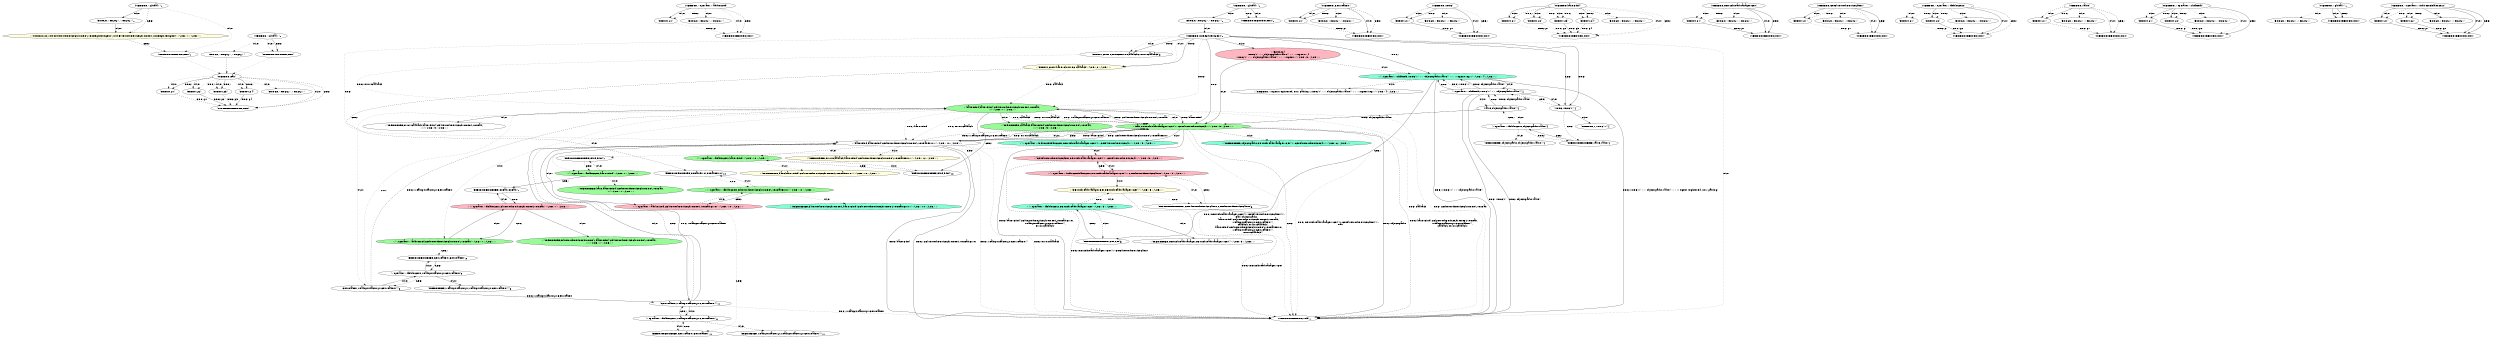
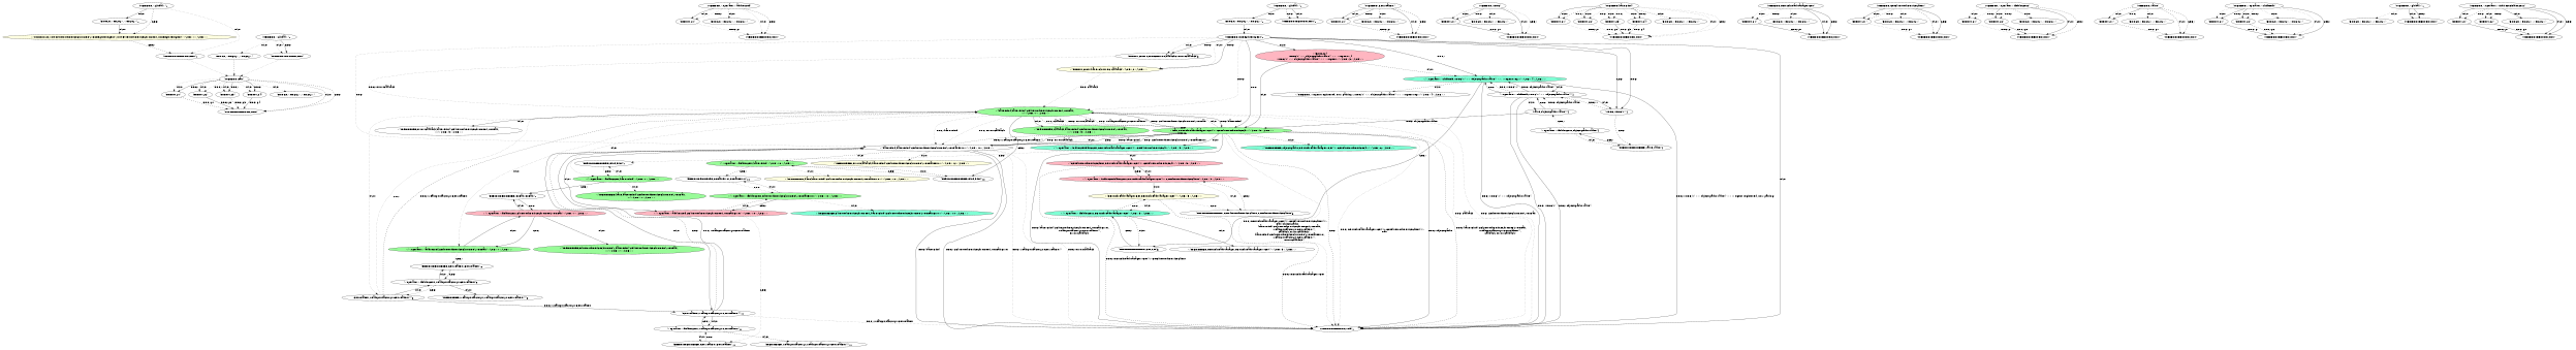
  digraph {
    edge [style=solid]
    n1 [label=<(METHOD,Pair)>]
    n2 [label=<(PARAM,p1)>]
    n3 [label=<(PARAM,p2)>]
    n4 [label=<(PARAM,p3)>]
    n5 [label=<(PARAM,p4)>]
    n6 [label=<(BLOCK,&lt;empty&gt;,&lt;empty&gt;)>]
    n7 [label=<(METHOD_RETURN,ANY)>]
    n8 [label=<(METHOD,&lt;operator&gt;.addressOf)>]
    n9 [label=<(PARAM,p1)>]
    n10 [label=<(BLOCK,&lt;empty&gt;,&lt;empty&gt;)>]
    n11 [label=<(METHOD_RETURN,ANY)>]
    n12 [label=<(METHOD,&lt;global&gt;)<SUB>1</SUB>>]
    n13 [label=<(BLOCK,&lt;empty&gt;,&lt;empty&gt;)<SUB>1</SUB>>]
    n14 [label=<(METHOD_RETURN,ANY)<SUB>1</SUB>>]
    n15 [label=<(METHOD,OnRegisterAgent)<SUB>1</SUB>>]
    n16 [fillcolor=lightyellow label="<(PARAM,const base::Closure&amp; callback)<SUB>2</SUB>>" style=filled]
    n17 [label=<(PARAM,const ConnectErrorCallback&amp; error_callback)<SUB>3</SUB>>]
    n18 [fillcolor=lightpink label="<(BLOCK,{\n  VLOG(1) &lt;&lt; object_path_.value() &lt;&lt; &quot;: Agent...,{\n  VLOG(1) &lt;&lt; object_path_.value() &lt;&lt; &quot;: Agent...)<SUB>3</SUB>>" style=filled]
    n19 [fillcolor=aquamarine label="<(&lt;operator&gt;.shiftLeft,VLOG(1) &lt;&lt; object_path_.value() &lt;&lt; &quot;: Agent reg...)<SUB>4</SUB>>" style=filled]
    n20 [label=<(VLOG,VLOG(1))<SUB>4</SUB>>]
    n21 [fillcolor=palegreen label="<(Pair,DBusThreadManager::Get()-&gt;GetBluetoothDeviceCli...)<SUB>5</SUB>>" style=filled]
    n22 [fillcolor=palegreen label="<(base.Bind,base::Bind(&amp;BluetoothDeviceChromeOS::OnPair,\n  ...)<SUB>7</SUB>>" style=filled]
    n23 [fillcolor=white label="<(base.Bind,base::Bind(&amp;BluetoothDeviceChromeOS::OnPairErro...)<SUB>10</SUB>>" style=filled]
    n24 [label=<(METHOD_RETURN,void)<SUB>1</SUB>>]
    n25 [label=<(&lt;operator&gt;.shiftLeft,VLOG(1) &lt;&lt; object_path_.value())<SUB>4</SUB>>]
    n26 [fillcolor=white label="<(LITERAL,&quot;: Agent registered, now pairing&quot;,VLOG(1) &lt;&lt; object_path_.value() &lt;&lt; &quot;: Agent reg...)<SUB>4</SUB>>" style=filled]
    n27 [label=<(FIELD_IDENTIFIER,Get,Get)<SUB>5</SUB>>]
-   n28 [label=<(LITERAL,1,VLOG(1))<SUB>4</SUB>>]
    n29 [label=<(FIELD_IDENTIFIER,value,value)<SUB>4</SUB>>]
    n30 [fillcolor=aquamarine label="<(&lt;operator&gt;.indirectFieldAccess,DBusThreadManager::Get()-&gt;GetBluetoothDeviceCli...)<SUB>5</SUB>>" style=filled]
    n31 [fillcolor=aquamarine label="<(IDENTIFIER,object_path_,DBusThreadManager::Get()-&gt;GetBluetoothDeviceCli...)<SUB>6</SUB>>" style=filled]
    n32 [fillcolor=palegreen label="<(&lt;operator&gt;.fieldAccess,base::Bind)<SUB>7</SUB>>" style=filled]
    n33 [fillcolor=palegreen label="<(&lt;operator&gt;.addressOf,&amp;BluetoothDeviceChromeOS::OnPair)<SUB>7</SUB>>" style=filled]
    n34 [label=<(GetWeakPtr,weak_ptr_factory_.GetWeakPtr())<SUB>8</SUB>>]
    n35 [fillcolor=palegreen label="<(IDENTIFIER,callback,base::Bind(&amp;BluetoothDeviceChromeOS::OnPair,\n  ...)<SUB>9</SUB>>" style=filled]
    n36 [fillcolor=white label="<(IDENTIFIER,error_callback,base::Bind(&amp;BluetoothDeviceChromeOS::OnPair,\n  ...)<SUB>9</SUB>>" style=filled]
    n37 [label=<(FIELD_IDENTIFIER,Bind,Bind)<SUB>10</SUB>>]
    n38 [label=<(GetWeakPtr,weak_ptr_factory_.GetWeakPtr())<SUB>11</SUB>>]
    n39 [fillcolor=palegreen label="<(&lt;operator&gt;.fieldAccess,base::Bind)<SUB>10</SUB>>" style=filled]
    n40 [fillcolor=lightpink label="<(&lt;operator&gt;.addressOf,&amp;BluetoothDeviceChromeOS::OnPairError)<SUB>10</SUB>>" style=filled]
    n41 [fillcolor=lightyellow label="<(IDENTIFIER,error_callback,base::Bind(&amp;BluetoothDeviceChromeOS::OnPairErro...)<SUB>12</SUB>>" style=filled]
    n42 [label=<(value,object_path_.value())<SUB>4</SUB>>]
    n43 [fillcolor=aquamarine label="<(&lt;operator&gt;.fieldAccess,DBusThreadManager::Get)<SUB>5</SUB>>" style=filled]
    n44 [label=<(&lt;operator&gt;.fieldAccess,object_path_.value)<SUB>4</SUB>>]
-   n45 [label=<(IDENTIFIER,object_path_,object_path_.value())<SUB>4</SUB>>]
    n46 [fillcolor=lightpink label="<(GetBluetoothDeviceClient,DBusThreadManager::Get()-&gt;GetBluetoothDeviceCli...)<SUB>5</SUB>>" style=filled]
    n47 [label=<(FIELD_IDENTIFIER,Bind,Bind)<SUB>7</SUB>>]
    n48 [fillcolor=lightpink label="<(&lt;operator&gt;.indirectFieldAccess,DBusThreadManager::Get()-&gt;GetBluetoothDeviceClient)<SUB>5</SUB>>" style=filled]
    n49 [fillcolor=lightyellow label="<(DBusThreadManager.Get,DBusThreadManager::Get())<SUB>5</SUB>>" style=filled]
    n50 [label=<(FIELD_IDENTIFIER,GetBluetoothDeviceClient,GetBluetoothDeviceClient)<SUB>5</SUB>>]
    n51 [fillcolor=white label="<(IDENTIFIER,DBusThreadManager,DBusThreadManager::Get())<SUB>5</SUB>>" style=filled]
    n52 [fillcolor=palegreen label="<(IDENTIFIER,base,base::Bind(&amp;BluetoothDeviceChromeOS::OnPair,\n  ...)<SUB>7</SUB>>" style=filled]
    n53 [label=<(FIELD_IDENTIFIER,OnPair,OnPair)<SUB>7</SUB>>]
    n54 [fillcolor=lightpink label="<(&lt;operator&gt;.fieldAccess,BluetoothDeviceChromeOS::OnPair)<SUB>7</SUB>>" style=filled]
    n55 [label=<(FIELD_IDENTIFIER,GetWeakPtr,GetWeakPtr)<SUB>8</SUB>>]
    n56 [label=<(&lt;operator&gt;.fieldAccess,weak_ptr_factory_.GetWeakPtr)<SUB>8</SUB>>]
    n57 [fillcolor=palegreen label="<(IDENTIFIER,BluetoothDeviceChromeOS,base::Bind(&amp;BluetoothDeviceChromeOS::OnPair,\n  ...)<SUB>7</SUB>>" style=filled]
    n58 [label=<(IDENTIFIER,weak_ptr_factory_,weak_ptr_factory_.GetWeakPtr())<SUB>8</SUB>>]
    n59 [label=<(&lt;operator&gt;.fieldAccess,weak_ptr_factory_.GetWeakPtr)<SUB>11</SUB>>]
    n60 [fillcolor=lightyellow label="<(IDENTIFIER,base,base::Bind(&amp;BluetoothDeviceChromeOS::OnPairErro...)<SUB>10</SUB>>" style=filled]
    n61 [label=<(FIELD_IDENTIFIER,OnPairError,OnPairError)<SUB>10</SUB>>]
    n62 [fillcolor=palegreen label="<(&lt;operator&gt;.fieldAccess,BluetoothDeviceChromeOS::OnPairError)<SUB>10</SUB>>" style=filled]
    n63 [label=<(FIELD_IDENTIFIER,GetWeakPtr,GetWeakPtr)<SUB>11</SUB>>]
    n64 [fillcolor=aquamarine label="<(IDENTIFIER,BluetoothDeviceChromeOS,base::Bind(&amp;BluetoothDeviceChromeOS::OnPairErro...)<SUB>10</SUB>>" style=filled]
    n65 [label=<(IDENTIFIER,weak_ptr_factory_,weak_ptr_factory_.GetWeakPtr())<SUB>11</SUB>>]
    n66 [label=<(METHOD,GetWeakPtr)>]
    n67 [label=<(PARAM,p1)>]
    n68 [label=<(BLOCK,&lt;empty&gt;,&lt;empty&gt;)>]
    n69 [label=<(METHOD_RETURN,ANY)>]
    n70 [label=<(METHOD,VLOG)>]
    n71 [label=<(PARAM,p1)>]
    n72 [label=<(BLOCK,&lt;empty&gt;,&lt;empty&gt;)>]
    n73 [label=<(METHOD_RETURN,ANY)>]
    n74 [label=<(METHOD,base.Bind)>]
    n75 [label=<(PARAM,p1)>]
    n76 [label=<(PARAM,p2)>]
    n77 [label=<(PARAM,p3)>]
    n78 [label=<(PARAM,p4)>]
    n79 [label=<(BLOCK,&lt;empty&gt;,&lt;empty&gt;)>]
    n80 [label=<(METHOD_RETURN,ANY)>]
    n81 [label=<(METHOD,DBusThreadManager.Get)>]
    n82 [label=<(PARAM,p1)>]
    n83 [label=<(BLOCK,&lt;empty&gt;,&lt;empty&gt;)>]
    n84 [label=<(METHOD_RETURN,ANY)>]
    n85 [label=<(METHOD,GetBluetoothDeviceClient)>]
    n86 [label=<(PARAM,p1)>]
    n87 [label=<(BLOCK,&lt;empty&gt;,&lt;empty&gt;)>]
    n88 [label=<(METHOD_RETURN,ANY)>]
    n89 [label=<(METHOD,&lt;operator&gt;.fieldAccess)>]
    n90 [label=<(PARAM,p1)>]
    n91 [label=<(PARAM,p2)>]
    n92 [label=<(BLOCK,&lt;empty&gt;,&lt;empty&gt;)>]
    n93 [label=<(METHOD_RETURN,ANY)>]
    n94 [label=<(METHOD,value)>]
    n95 [label=<(PARAM,p1)>]
    n96 [label=<(BLOCK,&lt;empty&gt;,&lt;empty&gt;)>]
    n97 [label=<(METHOD_RETURN,ANY)>]
    n98 [label=<(METHOD,&lt;operator&gt;.shiftLeft)>]
    n99 [label=<(PARAM,p1)>]
    n100 [label=<(PARAM,p2)>]
    n101 [label=<(BLOCK,&lt;empty&gt;,&lt;empty&gt;)>]
    n102 [label=<(METHOD_RETURN,ANY)>]
    n103 [label=<(METHOD,&lt;global&gt;)<SUB>1</SUB>>]
    n104 [label=<(BLOCK,&lt;empty&gt;,&lt;empty&gt;)>]
    n105 [label=<(METHOD_RETURN,ANY)>]
    n106 [label=<(METHOD,&lt;operator&gt;.indirectFieldAccess)>]
    n107 [label=<(PARAM,p1)>]
    n108 [label=<(PARAM,p2)>]
    n109 [label=<(BLOCK,&lt;empty&gt;,&lt;empty&gt;)>]
    n110 [label=<(METHOD_RETURN,ANY)>]
    n111 [label=<(METHOD,&lt;global&gt;)<SUB>1</SUB>>]
    n112 [label=<(BLOCK,&lt;empty&gt;,&lt;empty&gt;)<SUB>1</SUB>>]
    n113 [fillcolor=lightyellow label="<(UNKNOWN,void BluetoothDeviceChromeOS::OnRegisterAgent(,void BluetoothDeviceChromeOS::OnRegisterAgent()<SUB>1</SUB>>" style=filled]
    n114 [label=<(METHOD_RETURN,ANY)<SUB>1</SUB>>]
    n115 [label=<(METHOD,&lt;global&gt;)<SUB>1</SUB>>]
    n116 [label=<(BLOCK,&lt;empty&gt;,&lt;empty&gt;)>]
    n117 [label=<(METHOD_RETURN,ANY)>]
    n1 -> n2 [label="AST: " style=dotted]
    n1 -> n2 [label="DDG: "]
    n1 -> n3 [label="AST: " style=dashed]
    n1 -> n3 [label="DDG: " style=dotted]
    n1 -> n4 [label="AST: " style=dashed]
    n1 -> n4 [label="DDG: "]
    n1 -> n5 [label="AST: " style=dotted]
    n1 -> n5 [label="DDG: "]
    n1 -> n6 [label="AST: " style=dotted]
    n1 -> n7 [label="AST: " style=dashed]
    n1 -> n7 [label="CFG: " style=dashed]
    n2 -> n7 [label="DDG: p1" style=dashed]
    n3 -> n7 [label="DDG: p2"]
    n4 -> n7 [label="DDG: p3" style=dashed]
    n5 -> n7 [label="DDG: p4"]
    n8 -> n9 [label="AST: "]
    n8 -> n9 [label="DDG: " style=dotted]
    n8 -> n10 [label="AST: " style=dashed]
    n8 -> n11 [label="AST: " style=dotted]
    n8 -> n11 [label="CFG: " style=dashed]
    n9 -> n11 [label="DDG: p1" style=dotted]
    n12 -> n13 [label="AST: "]
    n12 -> n14 [label="AST: "]
    n12 -> n14 [label="CFG: " style=dashed]
    n13 -> n15 [label="AST: "]
    n15 -> n16 [label="AST: " style=dotted]
    n15 -> n16 [label="DDG: "]
    n15 -> n17 [label="AST: " style=dotted]
    n15 -> n17 [label="DDG: "]
    n15 -> n18 [label="AST: "]
    n15 -> n19 [label="DDG: "]
    n15 -> n20 [label="CFG: "]
    n15 -> n20 [label="DDG: "]
    n15 -> n21 [label="DDG: "]
    n15 -> n22 [label="DDG: " style=dotted]
    n15 -> n23 [label="DDG: " style=dotted]
-   n15 -> n24 [label="AST: " style=dotted]
+   n15 -> n24 [label="AST: "]
    n16 -> n22 [label="DDG: callback" style=dotted]
    n17 -> n22 [label="DDG: error_callback" style=dotted]
    n18 -> n19 [label="AST: " style=dashed]
    n18 -> n21 [label="AST: "]
    n19 -> n24 [label="DDG: VLOG(1) &lt;&lt; object_path_.value()"]
    n19 -> n24 [label="DDG: VLOG(1) &lt;&lt; object_path_.value() &lt;&lt; &quot;: Agent registered, now pairing&quot;"]
    n19 -> n25 [label="AST: "]
    n19 -> n26 [label="AST: " style=dashed]
    n19 -> n27 [label="CFG: "]
-   n20 -> n25 [label="CFG: " style=dashed]
-   n20 -> n28 [label="AST: "]
+   n20 -> n25 [label="DDG: 1" style=dashed]
    n20 -> n29 [label="CFG: " style=dashed]
    n21 -> n22 [label="AST: " style=dashed]
    n21 -> n23 [label="AST: " style=dotted]
    n21 -> n24 [label="CFG: " style=dashed]
    n21 -> n24 [label="DDG: DBusThreadManager::Get()-&gt;GetBluetoothDeviceClient()-&gt;\n      Pair" style=dotted]
    n21 -> n24 [label="DDG: object_path_"]
    n21 -> n24 [label="DDG: base::Bind(&amp;BluetoothDeviceChromeOS::OnPair,\n                      weak_ptr_factory_.GetWeakPtr(),\n                      callback, error_callback)" style=dashed]
    n21 -> n24 [label="DDG: base::Bind(&amp;BluetoothDeviceChromeOS::OnPairError,\n                      weak_ptr_factory_.GetWeakPtr(),\n                      error_callback)"]
    n21 -> n24 [label="DDG: DBusThreadManager::Get()-&gt;GetBluetoothDeviceClient()-&gt;\n      Pair(object_path_,\n           base::Bind(&amp;BluetoothDeviceChromeOS::OnPair,\n                      weak_ptr_factory_.GetWeakPtr(),\n                      callback, error_callback),\n           base::Bind(&amp;BluetoothDeviceChromeOS::OnPairError,\n                      weak_ptr_factory_.GetWeakPtr(),\n                      error_callback))" style=dotted]
    n21 -> n30 [label="AST: "]
    n21 -> n31 [label="AST: " style=dashed]
    n22 -> n21 [label="DDG: base::Bind"]
    n22 -> n21 [label="DDG: callback" style=dashed]
    n22 -> n21 [label="DDG: error_callback" style=dotted]
    n22 -> n21 [label="DDG: weak_ptr_factory_.GetWeakPtr()" style=dashed]
    n22 -> n21 [label="DDG: &amp;BluetoothDeviceChromeOS::OnPair"]
    n22 -> n23 [label="DDG: base::Bind" style=dotted]
    n22 -> n23 [label="DDG: error_callback" style=dotted]
    n22 -> n24 [label="DDG: &amp;BluetoothDeviceChromeOS::OnPair" style=dotted]
    n22 -> n24 [label="DDG: callback" style=dotted]
    n22 -> n32 [label="AST: " style=dotted]
    n22 -> n33 [label="AST: " style=dotted]
    n22 -> n34 [label="AST: " style=dotted]
    n22 -> n35 [label="AST: "]
    n22 -> n36 [label="AST: "]
    n22 -> n37 [label="CFG: "]
    n23 -> n21 [label="CFG: "]
    n23 -> n21 [label="DDG: base::Bind" style=dotted]
    n23 -> n21 [label="DDG: &amp;BluetoothDeviceChromeOS::OnPairError"]
    n23 -> n21 [label="DDG: weak_ptr_factory_.GetWeakPtr()" style=dashed]
    n23 -> n21 [label="DDG: error_callback"]
    n23 -> n24 [label="DDG: base::Bind"]
    n23 -> n24 [label="DDG: &amp;BluetoothDeviceChromeOS::OnPairError"]
    n23 -> n24 [label="DDG: weak_ptr_factory_.GetWeakPtr()" style=dotted]
    n23 -> n24 [label="DDG: error_callback" style=dotted]
    n23 -> n38 [label="AST: "]
    n23 -> n39 [label="AST: " style=dashed]
    n23 -> n40 [label="AST: "]
    n23 -> n41 [label="AST: " style=dashed]
    n25 -> n19 [label="CFG: "]
    n25 -> n19 [label="DDG: VLOG(1)" style=dashed]
    n25 -> n19 [label="DDG: object_path_.value()"]
    n25 -> n20 [label="AST: "]
    n25 -> n24 [label="DDG: VLOG(1)"]
    n25 -> n24 [label="DDG: object_path_.value()"]
    n25 -> n42 [label="AST: " style=dotted]
    n27 -> n43 [label="CFG: "]
    n29 -> n44 [label="CFG: "]
    n30 -> n46 [label="AST: " style=dotted]
    n30 -> n47 [label="CFG: " style=dotted]
    n32 -> n47 [label="AST: " style=dashed]
    n32 -> n52 [label="AST: " style=dotted]
    n32 -> n53 [label="CFG: "]
    n33 -> n54 [label="AST: "]
    n33 -> n55 [label="CFG: " style=dotted]
    n34 -> n22 [label="CFG: " style=dotted]
    n34 -> n22 [label="DDG: weak_ptr_factory_.GetWeakPtr" style=dashed]
    n34 -> n38 [label="DDG: weak_ptr_factory_.GetWeakPtr"]
    n34 -> n56 [label="AST: "]
    n37 -> n39 [label="CFG: " style=dashed]
    n38 -> n23 [label="CFG: " style=dashed]
    n38 -> n23 [label="DDG: weak_ptr_factory_.GetWeakPtr"]
    n38 -> n24 [label="DDG: weak_ptr_factory_.GetWeakPtr" style=dotted]
    n38 -> n59 [label="AST: "]
    n39 -> n37 [label="AST: " style=dashed]
    n39 -> n60 [label="AST: " style=dotted]
-   n16 -> n61 [label="CFG: " style=dashed]
+   n39 -> n61 [label="CFG: " style=dashed]
    n40 -> n62 [label="AST: " style=dashed]
    n40 -> n63 [label="CFG: " style=dotted]
    n42 -> n21 [label="DDG: object_path_.value"]
    n42 -> n25 [label="CFG: "]
    n42 -> n25 [label="DDG: object_path_.value" style=dotted]
-   n42 -> n44 [label="AST: " style=dotted]
    n43 -> n27 [label="AST: " style=dashed]
    n43 -> n49 [label="CFG: " style=dashed]
    n43 -> n51 [label="AST: "]
-   n44 -> n29 [label="DDG: " style=dashed]
+   n44 -> n29 [label="AST: " style=dashed]
    n44 -> n42 [label="CFG: " style=dotted]
-   n44 -> n45 [label="AST: " style=dashed]
    n46 -> n24 [label="DDG: DBusThreadManager::Get()-&gt;GetBluetoothDeviceClient" style=dashed]
    n46 -> n48 [label="AST: "]
    n47 -> n32 [label="CFG: " style=dashed]
    n48 -> n46 [label="CFG: "]
    n48 -> n49 [label="AST: "]
    n48 -> n50 [label="AST: " style=dotted]
    n49 -> n24 [label="DDG: DBusThreadManager::Get" style=dashed]
    n49 -> n43 [label="AST: " style=dotted]
    n49 -> n50 [label="CFG: " style=dotted]
    n50 -> n48 [label="CFG: " style=dashed]
    n53 -> n54 [label="CFG: "]
    n54 -> n33 [label="CFG: "]
    n54 -> n53 [label="AST: "]
    n54 -> n57 [label="AST: "]
    n55 -> n56 [label="CFG: "]
    n56 -> n34 [label="CFG: " style=dashed]
    n56 -> n55 [label="AST: "]
    n56 -> n58 [label="AST: "]
    n59 -> n38 [label="CFG: "]
    n59 -> n63 [label="AST: " style=dotted]
    n59 -> n65 [label="AST: " style=dashed]
    n61 -> n62 [label="CFG: " style=dotted]
    n62 -> n40 [label="CFG: "]
    n62 -> n61 [label="AST: " style=dashed]
    n62 -> n64 [label="AST: " style=dotted]
    n63 -> n59 [label="CFG: " style=dashed]
    n66 -> n67 [label="AST: "]
    n66 -> n67 [label="DDG: "]
    n66 -> n68 [label="AST: " style=dashed]
    n66 -> n69 [label="AST: "]
    n66 -> n69 [label="CFG: " style=dashed]
    n67 -> n69 [label="DDG: p1" style=dashed]
    n70 -> n71 [label="AST: " style=dashed]
    n70 -> n71 [label="DDG: "]
    n70 -> n72 [label="AST: " style=dotted]
    n70 -> n73 [label="AST: "]
    n70 -> n73 [label="CFG: " style=dotted]
    n71 -> n73 [label="DDG: p1"]
    n74 -> n75 [label="AST: "]
    n74 -> n75 [label="DDG: " style=dashed]
    n74 -> n76 [label="AST: "]
    n74 -> n76 [label="DDG: " style=dotted]
    n74 -> n77 [label="AST: " style=dotted]
    n74 -> n77 [label="DDG: " style=dotted]
    n74 -> n78 [label="AST: " style=dotted]
    n74 -> n78 [label="DDG: "]
    n74 -> n79 [label="AST: " style=dashed]
    n74 -> n80 [label="AST: " style=dotted]
    n74 -> n80 [label="CFG: " style=dotted]
    n75 -> n80 [label="DDG: p1" style=dotted]
    n76 -> n80 [label="DDG: p2" style=dotted]
    n77 -> n80 [label="DDG: p3"]
    n78 -> n80 [label="DDG: p4" style=dashed]
    n81 -> n82 [label="AST: " style=dotted]
    n81 -> n82 [label="DDG: " style=dotted]
    n81 -> n83 [label="AST: " style=dotted]
    n81 -> n84 [label="AST: "]
    n81 -> n84 [label="CFG: "]
    n82 -> n84 [label="DDG: p1"]
    n85 -> n86 [label="AST: "]
    n85 -> n86 [label="DDG: " style=dashed]
    n85 -> n87 [label="AST: " style=dotted]
    n85 -> n88 [label="AST: " style=dashed]
    n85 -> n88 [label="CFG: "]
    n86 -> n88 [label="DDG: p1" style=dotted]
    n89 -> n90 [label="AST: " style=dotted]
    n89 -> n90 [label="DDG: " style=dotted]
    n89 -> n91 [label="AST: "]
    n89 -> n91 [label="DDG: " style=dotted]
    n89 -> n92 [label="AST: " style=dashed]
    n89 -> n93 [label="AST: "]
    n89 -> n93 [label="CFG: " style=dashed]
    n90 -> n93 [label="DDG: p1" style=dotted]
    n91 -> n93 [label="DDG: p2"]
    n94 -> n95 [label="AST: " style=dashed]
    n94 -> n95 [label="DDG: "]
    n94 -> n96 [label="AST: " style=dashed]
    n94 -> n97 [label="AST: " style=dashed]
    n94 -> n97 [label="CFG: " style=dashed]
    n95 -> n97 [label="DDG: p1" style=dashed]
    n98 -> n99 [label="AST: " style=dotted]
    n98 -> n99 [label="DDG: "]
    n98 -> n100 [label="AST: "]
    n98 -> n100 [label="DDG: " style=dashed]
    n98 -> n101 [label="AST: " style=dotted]
    n98 -> n102 [label="AST: " style=dotted]
    n98 -> n102 [label="CFG: "]
    n99 -> n102 [label="DDG: p1"]
    n100 -> n102 [label="DDG: p2" style=dashed]
    n103 -> n104 [label="AST: " style=dotted]
    n103 -> n105 [label="AST: "]
    n103 -> n105 [label="CFG: "]
    n106 -> n107 [label="AST: "]
    n106 -> n107 [label="DDG: " style=dashed]
    n106 -> n108 [label="AST: " style=dotted]
    n106 -> n108 [label="DDG: " style=dotted]
    n106 -> n109 [label="AST: "]
    n106 -> n110 [label="AST: "]
    n106 -> n110 [label="CFG: "]
    n107 -> n110 [label="DDG: p1"]
    n108 -> n110 [label="DDG: p2"]
    n111 -> n112 [label="AST: "]
    n111 -> n113 [label="CFG: " style=dashed]
    n111 -> n114 [label="AST: " style=dotted]
    n112 -> n113 [label="AST: "]
    n113 -> n114 [label="CFG: " style=dashed]
    n114 -> n1 [style=dotted]
    n115 -> n116 [label="AST: " style=dotted]
    n115 -> n117 [label="AST: " style=dotted]
    n115 -> n117 [label="CFG: "]
    n116 -> n1 [style=dashed]
    n117 -> n1 [style=dotted]
  }
